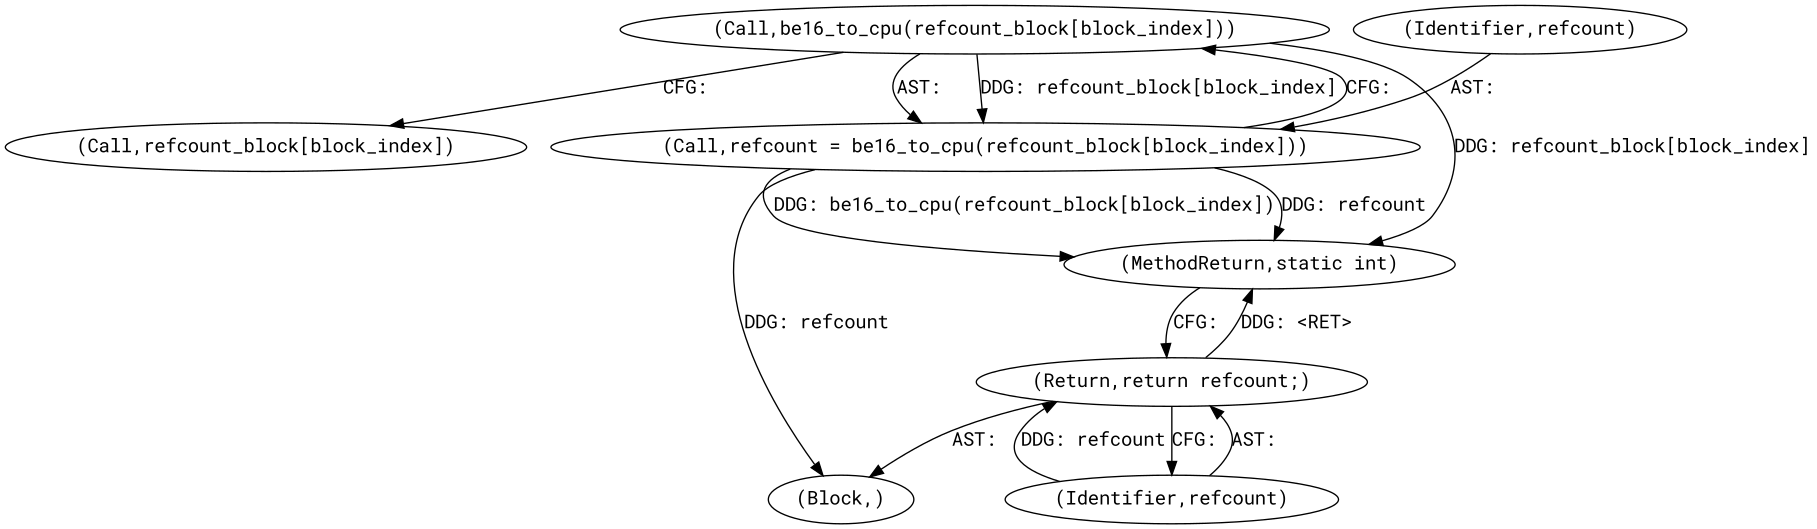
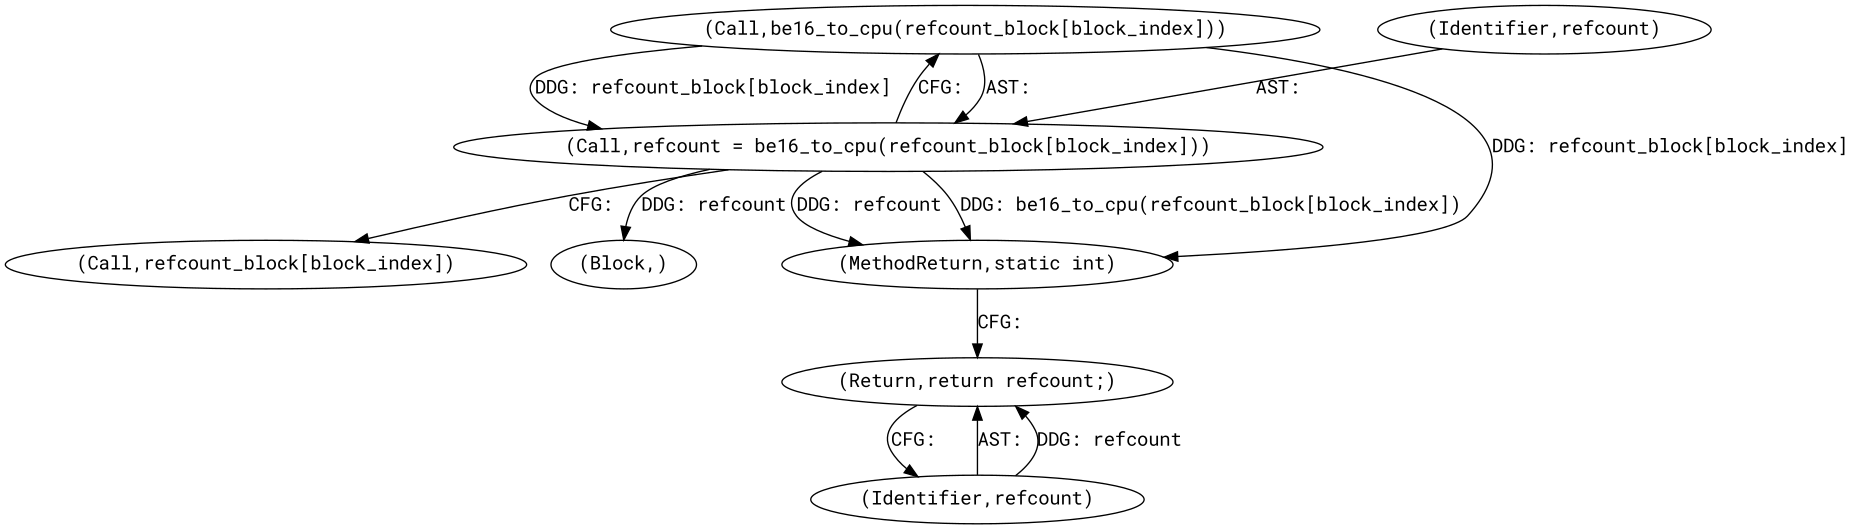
  digraph {
    fontname="Roboto Mono"
    node [fontname="Roboto Mono"]
    edge [fontname="Roboto Mono"]
    n1 [label="(Call,be16_to_cpu(refcount_block[block_index]))"]
    n2 [label="(Call,refcount = be16_to_cpu(refcount_block[block_index]))"]
    n3 [label="(Call,refcount_block[block_index])"]
    n4 [label="(MethodReturn,static int)"]
    n5 [label="(Block,)"]
    n6 [label="(Return,return refcount;)"]
    n7 [label="(Identifier,refcount)"]
    n8 [label="(Identifier,refcount)"]
    n1 -> n2 [label="AST: "]
    n1 -> n2 [label="DDG: refcount_block[block_index]"]
-   n1 -> n3 [label="CFG: "]
+   n2 -> n3 [label="CFG: "]
    n1 -> n4 [label="DDG: refcount_block[block_index]"]
    n2 -> n1 [label="CFG: "]
    n2 -> n4 [label="DDG: be16_to_cpu(refcount_block[block_index])"]
    n2 -> n4 [label="DDG: refcount"]
    n2 -> n5 [label="DDG: refcount"]
    n4 -> n6 [label="CFG: "]
-   n6 -> n4 [label="DDG: <RET>"]
-   n6 -> n5 [label="AST: "]
    n6 -> n7 [label="CFG: "]
    n7 -> n6 [label="AST: "]
    n7 -> n6 [label="DDG: refcount"]
    n8 -> n2 [label="AST: "]
  }
